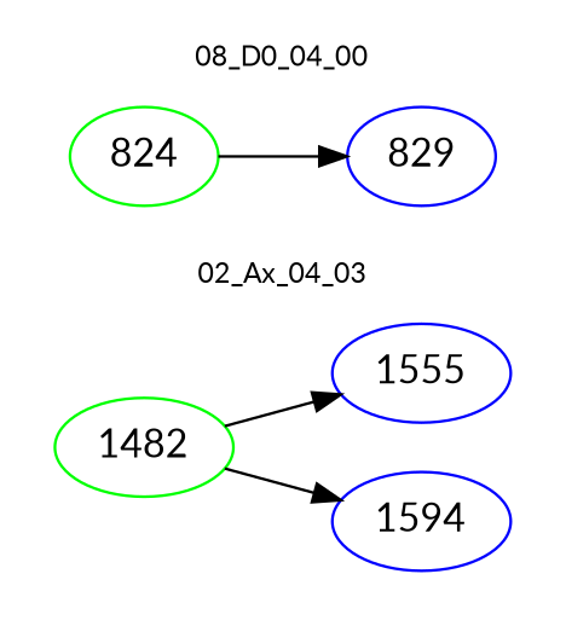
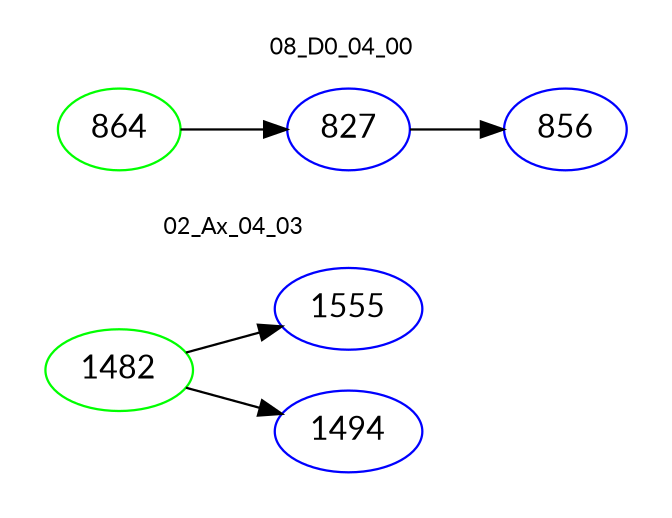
  digraph {
    fontname=Lato
    rankdir=LR
    node [color=blue fontname=Lato]
    edge [color=black fontname=Lato]
    n1 [color=green label=1482]
-   n2 [label=1594]
+   n2 [label=1494]
    n3 [label=1555]
-   n4 [color=green label=824]
-   n5 [label=829]
+   n4 [color=green label=864]
+   n5 [label=827]
+   n6 [label=856]
    subgraph cluster_1 {
      color=white
      fontsize=10
      label="02_Ax_04_03"
      n1
      n2
      n3
    }
    subgraph cluster_2 {
      color=white
      fontsize=10
      label="08_D0_04_00"
      n4
      n5
+     n6
    }
    n1 -> n2
    n1 -> n3
    n4 -> n5
+   n5 -> n6
  }
